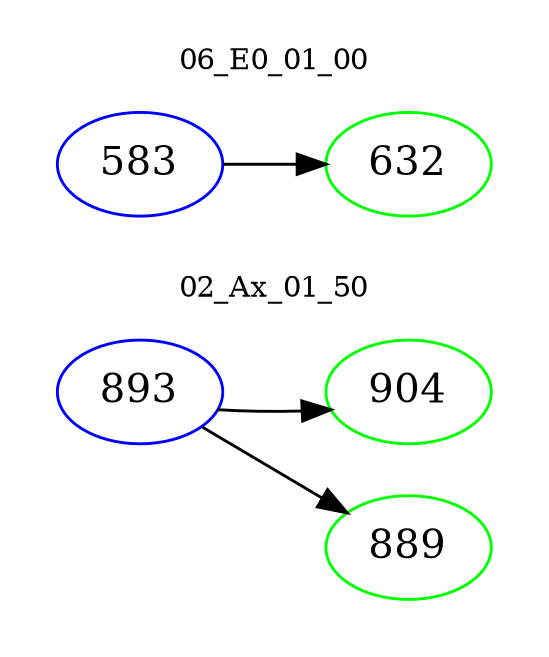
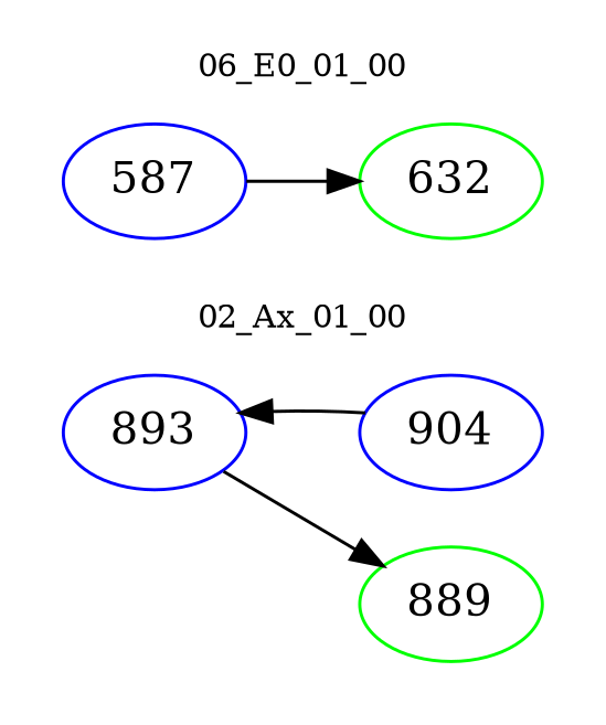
  digraph {
    rankdir=LR
    node [color=green]
    edge [color=black]
    n1 [color=blue label=893]
    n2 [label=889]
-   n3 [label=904]
-   n4 [color=blue label=583]
+   n3 [color=blue label=904]
+   n4 [color=blue label=587]
    n5 [label=632]
    subgraph cluster_1 {
      color=white
      fontsize=10
-     label="02_Ax_01_50"
+     label="02_Ax_01_00"
      n1
      n2
      n3
    }
    subgraph cluster_2 {
      color=white
      fontsize=10
      label="06_E0_01_00"
      n4
      n5
    }
    n1 -> n2
-   n1 -> n3
+   n3 -> n1
    n4 -> n5
  }
